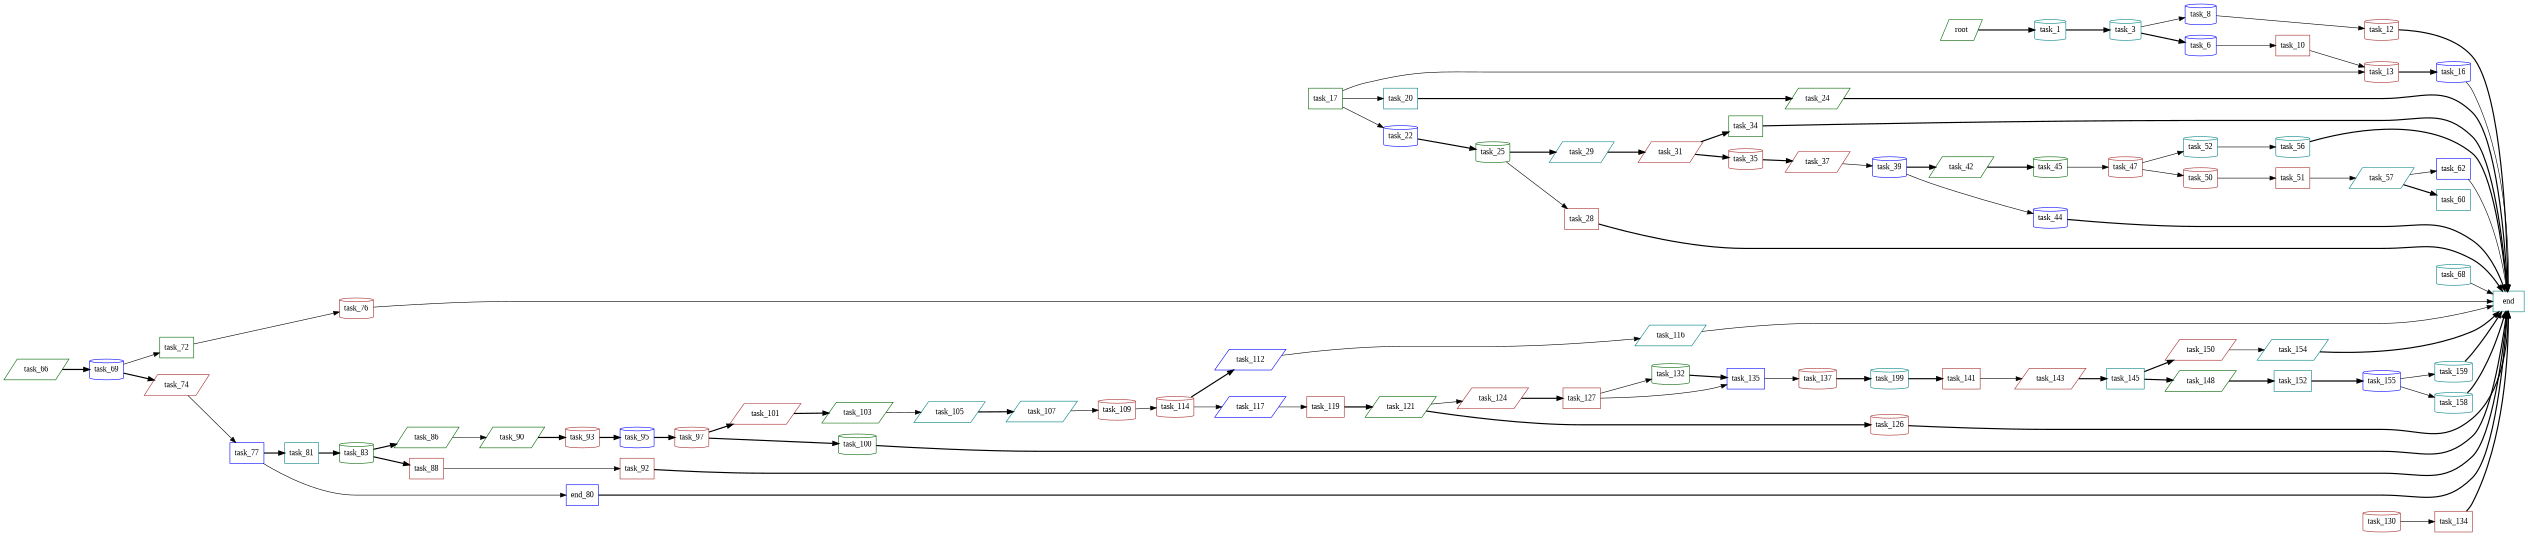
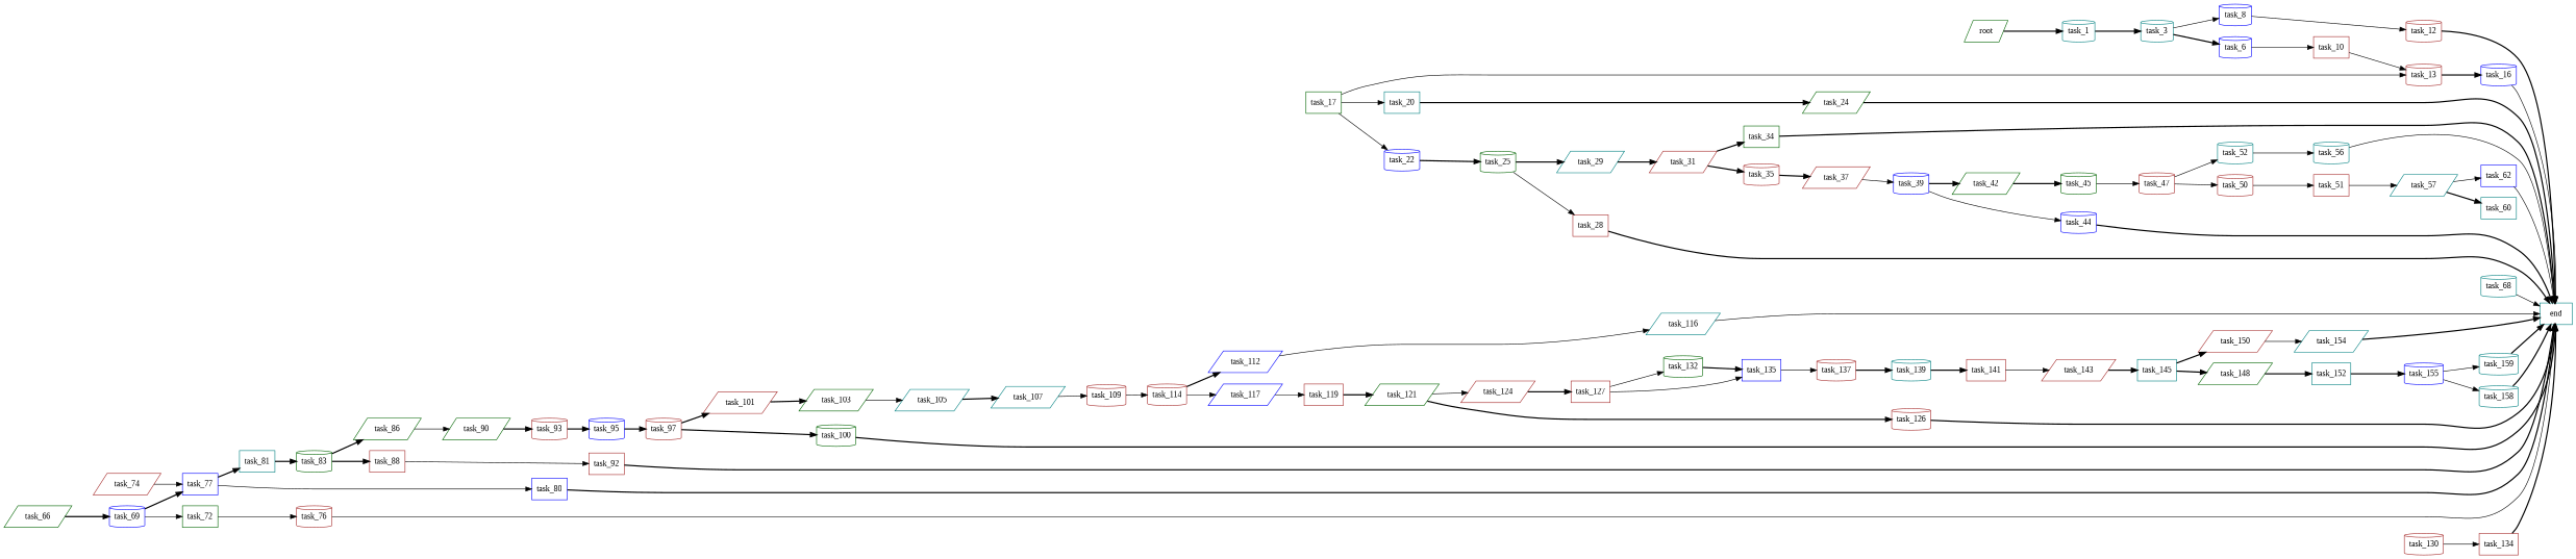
  digraph {
    fontname="Liberation Serif"
    rankdir=LR
    node [color=brown fontname="Liberation Serif" shape=cylinder]
    edge [fontname="Liberation Serif" style=bold]
    root [color=darkgreen shape=parallelogram]
    task_1 [color=teal]
    task_3 [color=teal]
    task_6 [color=blue]
    task_8 [color=blue]
    task_10 [shape=box]
    task_12
    task_13
    end [color=teal shape=box]
    task_16 [color=blue]
    task_17 [color=darkgreen shape=box]
    task_20 [color=teal shape=box]
    task_22 [color=blue]
    task_24 [color=darkgreen shape=parallelogram]
    task_25 [color=darkgreen]
    task_28 [shape=box]
    task_29 [color=teal shape=parallelogram]
    task_31 [shape=parallelogram]
    task_34 [color=darkgreen shape=box]
    task_35
    task_37 [shape=parallelogram]
    task_39 [color=blue]
    task_42 [color=darkgreen shape=parallelogram]
    task_44 [color=blue]
    task_45 [color=darkgreen]
    task_47
    task_50
    task_52 [color=teal]
    n29 [label=task_51 shape=box]
    task_56 [color=teal]
    task_57 [color=teal shape=parallelogram]
    task_60 [color=teal shape=box]
    task_62 [color=blue shape=box]
    task_66 [color=darkgreen shape=parallelogram]
    task_69 [color=blue]
    task_68 [color=teal]
    task_72 [color=darkgreen shape=box]
    task_74 [shape=parallelogram]
    task_76
    task_77 [color=blue shape=box]
-   task_80 [color=blue shape=box label=end_80]
+   task_80 [color=blue shape=box]
    task_81 [color=teal shape=box]
    task_83 [color=darkgreen]
    task_86 [color=darkgreen shape=parallelogram]
    task_88 [shape=box]
    task_90 [color=darkgreen shape=parallelogram]
    task_92 [shape=box]
    task_93
    task_95 [color=blue]
    task_97
    task_100 [color=darkgreen]
    task_101 [shape=parallelogram]
    task_103 [color=darkgreen shape=parallelogram]
    task_105 [color=teal shape=parallelogram]
    task_107 [color=teal shape=parallelogram]
    task_109
    task_114
    task_112 [color=blue shape=parallelogram]
    task_116 [color=teal shape=parallelogram]
    task_117 [color=blue shape=parallelogram]
    task_119 [shape=box]
    task_121 [color=darkgreen shape=parallelogram]
    task_124 [shape=parallelogram]
    task_126
    task_127 [shape=box]
    task_132 [color=darkgreen]
    task_135 [color=blue shape=box]
    task_134 [shape=box]
    task_130
    task_137
-   task_139 [color=teal label=task_199]
+   task_139 [color=teal]
    task_141 [shape=box]
    task_143 [shape=parallelogram]
    task_145 [color=teal shape=box]
    task_148 [color=darkgreen shape=parallelogram]
    task_150 [shape=parallelogram]
    task_152 [color=teal shape=box]
    task_154 [color=teal shape=parallelogram]
    task_155 [color=blue]
    task_158 [color=teal]
    task_159 [color=teal]
    root -> task_1
    task_1 -> task_3
    task_3 -> task_6
    task_3 -> task_8 [style=solid]
    task_6 -> task_10 [style=solid]
    task_8 -> task_12 [style=solid]
    task_10 -> task_13 [style=solid]
    task_12 -> end
    task_13 -> task_16
    task_16 -> end [style=solid]
    task_17 -> task_13 [style=solid]
    task_17 -> task_20 [style=solid]
    task_17 -> task_22 [style=solid]
    task_20 -> task_24
    task_22 -> task_25
    task_24 -> end
    task_25 -> task_28 [style=solid]
    task_25 -> task_29
    task_28 -> end
    task_29 -> task_31
    task_31 -> task_34
    task_31 -> task_35
    task_34 -> end
    task_35 -> task_37
    task_37 -> task_39 [style=solid]
    task_39 -> task_42
    task_39 -> task_44 [style=solid]
    task_42 -> task_45
    task_44 -> end
    task_45 -> task_47 [style=solid]
    task_47 -> task_50 [style=solid]
    task_47 -> task_52 [style=solid]
    task_50 -> n29 [style=solid]
    task_52 -> task_56 [style=solid]
    n29 -> task_57 [style=solid]
-   task_56 -> end
+   task_56 -> end [style=solid]
    task_57 -> task_60
    task_57 -> task_62 [style=solid]
    task_62 -> end [style=solid]
    task_66 -> task_69
    task_69 -> task_72 [style=solid]
-   task_69 -> task_74
+   task_69 -> task_77
    task_68 -> end [style=solid]
    task_72 -> task_76 [style=solid]
    task_74 -> task_77 [style=solid]
    task_76 -> end [style=solid]
    task_77 -> task_80 [style=solid]
    task_77 -> task_81
    task_80 -> end
    task_81 -> task_83
    task_83 -> task_86
    task_83 -> task_88
    task_86 -> task_90 [style=solid]
    task_88 -> task_92 [style=solid]
    task_90 -> task_93
    task_92 -> end
    task_93 -> task_95
    task_95 -> task_97
    task_97 -> task_100
    task_97 -> task_101
    task_100 -> end
    task_101 -> task_103
    task_103 -> task_105 [style=solid]
    task_105 -> task_107
    task_107 -> task_109 [style=solid]
    task_109 -> task_114 [style=solid]
    task_114 -> task_112
    task_114 -> task_117 [style=solid]
    task_112 -> task_116 [style=solid]
    task_116 -> end [style=solid]
    task_117 -> task_119 [style=solid]
    task_119 -> task_121
    task_121 -> task_124 [style=solid]
    task_121 -> task_126
    task_124 -> task_127
    task_126 -> end
    task_127 -> task_132 [style=solid]
    task_127 -> task_135 [style=solid]
    task_132 -> task_135
    task_135 -> task_137 [style=solid]
    task_134 -> end
    task_130 -> task_134 [style=solid]
    task_137 -> task_139
    task_139 -> task_141
    task_141 -> task_143 [style=solid]
    task_143 -> task_145
    task_145 -> task_148
    task_145 -> task_150
    task_148 -> task_152
    task_150 -> task_154 [style=solid]
    task_152 -> task_155
    task_154 -> end
    task_155 -> task_158 [style=solid]
    task_155 -> task_159 [style=solid]
    task_158 -> end
    task_159 -> end
  }
